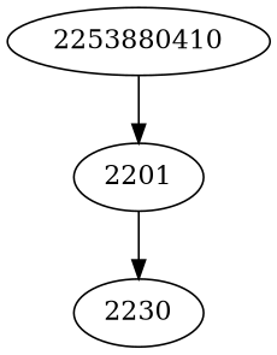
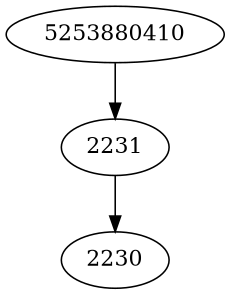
  strict digraph {
    fontname="DejaVu Serif"
    node [fontname="DejaVu Serif"]
    edge [fontname="DejaVu Serif"]
-   2253880410
-   2231 [label=2201]
+   2253880410 [label=5253880410]
+   2231
    2230
    2253880410 -> 2231
    2231 -> 2230
  }
